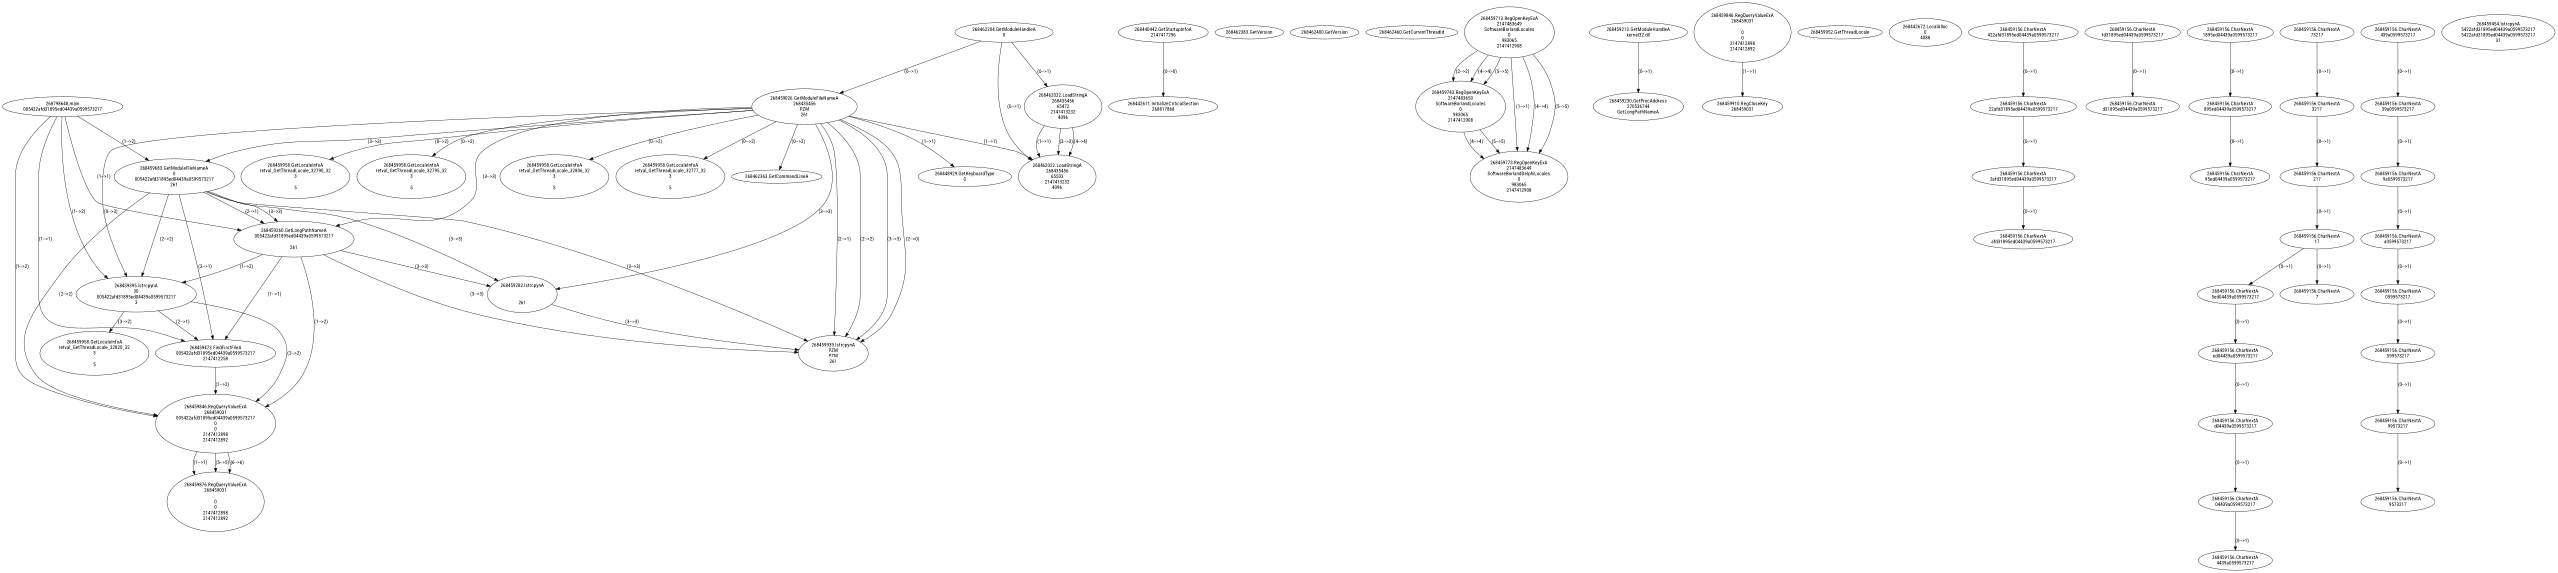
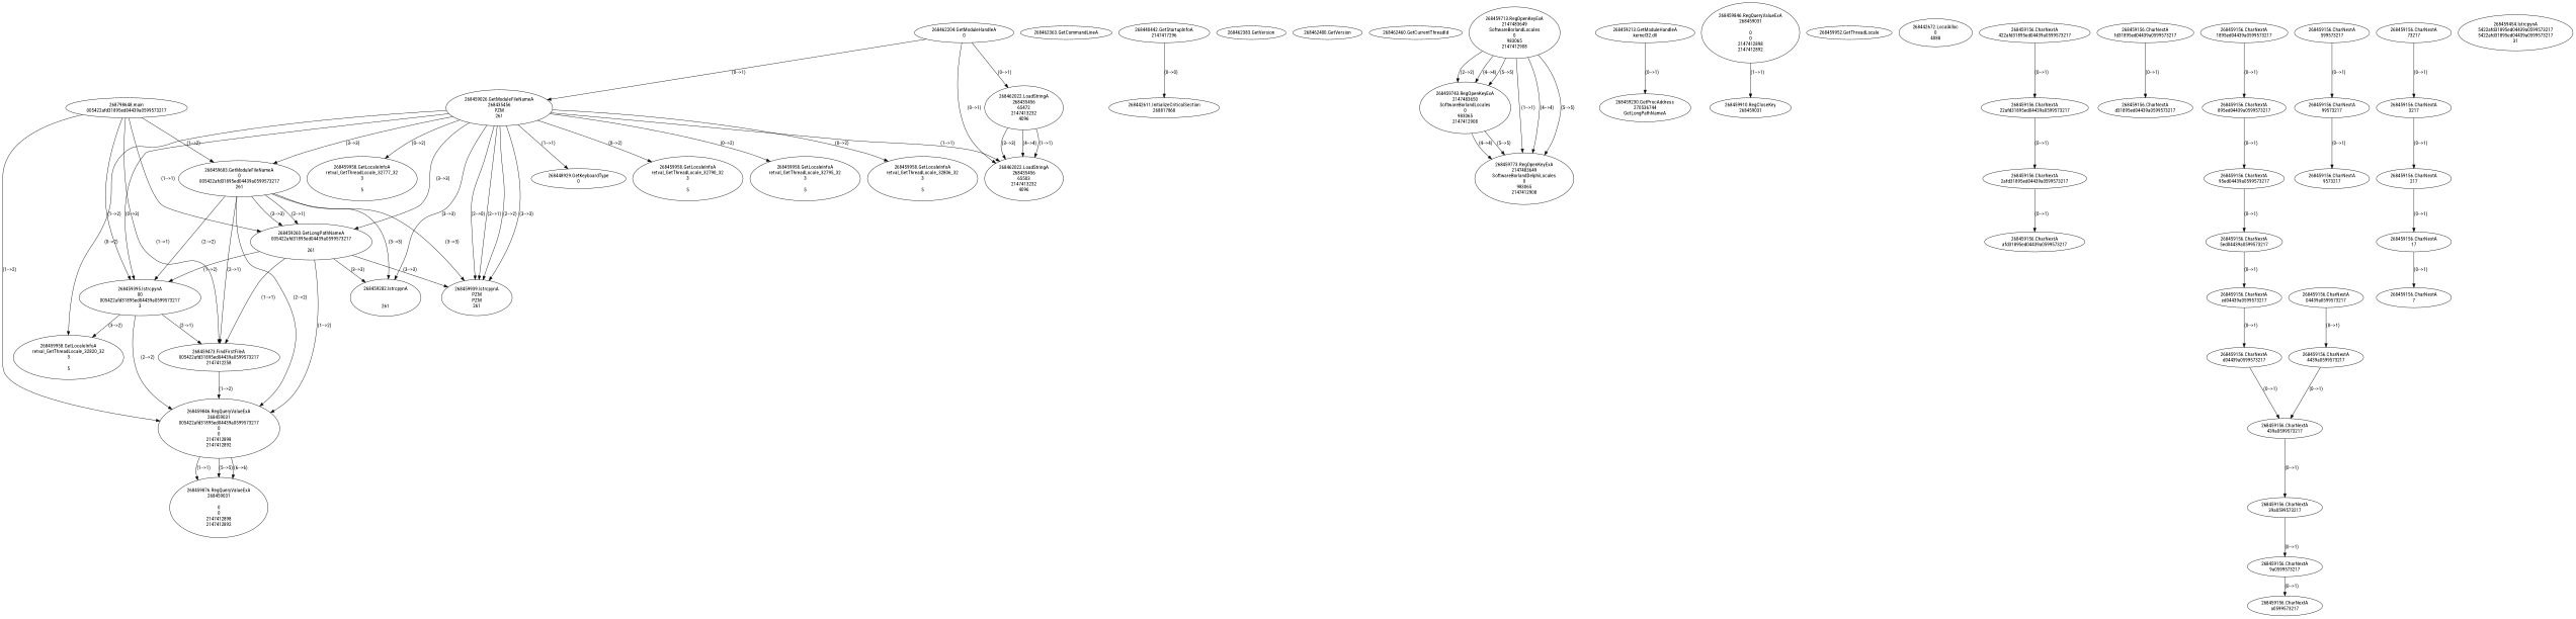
  digraph {
    fontname="Roboto Condensed"
    node [fontname="Roboto Condensed"]
    edge [fontname="Roboto Condensed"]
    n1 [label="268798648.main\n005422afd31895ed04439a0599573217"]
    n2 [label="268459683.GetModuleFileNameA\n0\n005422afd31895ed04439a0599573217\n261"]
    n3 [label="268459260.GetLongPathNameA\n005422afd31895ed04439a0599573217\n\n261"]
    n4 [label="268459395.lstrcpynA\n00\n005422afd31895ed04439a0599573217\n3"]
    n5 [label="268459473.FindFirstFileA\n005422afd31895ed04439a0599573217\n2147412258"]
    n6 [label="268459846.RegQueryValueExA\n268459031\n005422afd31895ed04439a0599573217\n0\n0\n2147412898\n2147412892"]
    n7 [label="268459282.lstrcpynA\n\n\n261"]
    n8 [label="268459939.lstrcpynA\nPZM\nPZM\n261"]
    n9 [label="268459958.GetLocaleInfoA\nretval_GetThreadLocale_32820_32\n3\n\n5"]
    n10 [label="268459876.RegQueryValueExA\n268459031\n\n0\n0\n2147412898\n2147412892"]
    n11 [label="268462204.GetModuleHandleA\n0"]
    n12 [label="268459026.GetModuleFileNameA\n268435456\nPZM\n261"]
    n13 [label="268462022.LoadStringA\n268435456\n65472\n2147413232\n4096"]
    n14 [label="268462022.LoadStringA\n268435456\n65503\n2147413232\n4096"]
    n15 [label="268448929.GetKeyboardType\n0"]
    n16 [label="268459958.GetLocaleInfoA\nretval_GetThreadLocale_32790_32\n3\n\n5"]
    n17 [label="268459958.GetLocaleInfoA\nretval_GetThreadLocale_32795_32\n3\n\n5"]
    n18 [label="268459958.GetLocaleInfoA\nretval_GetThreadLocale_32806_32\n3\n\n5"]
    n19 [label="268459958.GetLocaleInfoA\nretval_GetThreadLocale_32777_32\n3\n\n5"]
    n20 [label="268462363.GetCommandLineA\n"]
    n21 [label="268440442.GetStartupInfoA\n2147417296"]
    n22 [label="268442611.InitializeCriticalSection\n268817868"]
    n23 [label="268462383.GetVersion\n"]
    n24 [label="268462400.GetVersion\n"]
    n25 [label="268462460.GetCurrentThreadId\n"]
    n26 [label="268459713.RegOpenKeyExA\n2147483649\nSoftware\Borland\Locales\n0\n983065\n2147412908"]
    n27 [label="268459743.RegOpenKeyExA\n2147483650\nSoftware\Borland\Locales\n0\n983065\n2147412908"]
    n28 [label="268459773.RegOpenKeyExA\n2147483649\nSoftware\Borland\Delphi\Locales\n0\n983065\n2147412908"]
    n29 [label="268459213.GetModuleHandleA\nkernel32.dll"]
    n30 [label="268459230.GetProcAddress\n270536744\nGetLongPathNameA"]
    n31 [label="268459846.RegQueryValueExA\n268459031\n\n0\n0\n2147412898\n2147412892"]
    n32 [label="268459910.RegCloseKey\n268459031"]
    n33 [label="268459952.GetThreadLocale\n"]
    n34 [label="268442672.LocalAlloc\n0\n4088"]
    n35 [label="268459156.CharNextA\n422afd31895ed04439a0599573217"]
    n36 [label="268459156.CharNextA\n22afd31895ed04439a0599573217"]
    n37 [label="268459156.CharNextA\n2afd31895ed04439a0599573217"]
    n38 [label="268459156.CharNextA\nafd31895ed04439a0599573217"]
    n39 [label="268459156.CharNextA\nfd31895ed04439a0599573217"]
    n40 [label="268459156.CharNextA\nd31895ed04439a0599573217"]
    n41 [label="268459156.CharNextA\n1895ed04439a0599573217"]
    n42 [label="268459156.CharNextA\n895ed04439a0599573217"]
    n43 [label="268459156.CharNextA\n95ed04439a0599573217"]
    n44 [label="268459156.CharNextA\n5ed04439a0599573217"]
    n45 [label="268459156.CharNextA\ned04439a0599573217"]
    n46 [label="268459156.CharNextA\nd04439a0599573217"]
    n47 [label="268459156.CharNextA\n04439a0599573217"]
    n48 [label="268459156.CharNextA\n4439a0599573217"]
    n49 [label="268459156.CharNextA\n439a0599573217"]
    n50 [label="268459156.CharNextA\n39a0599573217"]
    n51 [label="268459156.CharNextA\n9a0599573217"]
    n52 [label="268459156.CharNextA\na0599573217"]
-   n53 [label="268459156.CharNextA\n0599573217"]
    n54 [label="268459156.CharNextA\n599573217"]
    n55 [label="268459156.CharNextA\n99573217"]
    n56 [label="268459156.CharNextA\n9573217"]
    n57 [label="268459156.CharNextA\n73217"]
    n58 [label="268459156.CharNextA\n3217"]
    n59 [label="268459156.CharNextA\n217"]
    n60 [label="268459156.CharNextA\n17"]
    n61 [label="268459156.CharNextA\n7"]
    n62 [label="268459454.lstrcpynA\n5422afd31895ed04439a0599573217\n5422afd31895ed04439a0599573217\n31"]
    n1 -> n2 [label="(1-->2)"]
    n1 -> n3 [label="(1-->1)"]
    n1 -> n4 [label="(1-->2)"]
    n1 -> n5 [label="(1-->1)"]
    n1 -> n6 [label="(1-->2)"]
    n2 -> n3 [label="(2-->1)"]
    n2 -> n3 [label="(3-->3)"]
    n2 -> n4 [label="(2-->2)"]
    n2 -> n5 [label="(2-->1)"]
    n2 -> n6 [label="(2-->2)"]
    n2 -> n7 [label="(3-->3)"]
    n2 -> n8 [label="(3-->3)"]
    n3 -> n4 [label="(1-->2)"]
    n3 -> n5 [label="(1-->1)"]
    n3 -> n6 [label="(1-->2)"]
    n3 -> n7 [label="(3-->3)"]
    n3 -> n8 [label="(3-->3)"]
    n4 -> n5 [label="(2-->1)"]
    n4 -> n6 [label="(2-->2)"]
    n4 -> n9 [label="(3-->2)"]
    n5 -> n6 [label="(1-->2)"]
    n6 -> n10 [label="(1-->1)"]
    n6 -> n10 [label="(5-->5)"]
    n6 -> n10 [label="(6-->6)"]
-   n7 -> n8 [label="(3-->3)"]
    n11 -> n12 [label="(0-->1)"]
    n11 -> n13 [label="(0-->1)"]
    n11 -> n14 [label="(0-->1)"]
    n12 -> n2 [label="(3-->3)"]
    n12 -> n3 [label="(3-->3)"]
    n12 -> n4 [label="(0-->3)"]
    n12 -> n7 [label="(3-->3)"]
    n12 -> n8 [label="(2-->1)"]
    n12 -> n8 [label="(2-->2)"]
    n12 -> n8 [label="(3-->3)"]
    n12 -> n8 [label="(2-->0)"]
-   n12 -> n20 [label="(0-->2)"]
+   n12 -> n9 [label="(0-->2)"]
    n12 -> n14 [label="(1-->1)"]
    n12 -> n15 [label="(1-->1)"]
    n12 -> n16 [label="(0-->2)"]
    n12 -> n17 [label="(0-->2)"]
    n12 -> n18 [label="(0-->2)"]
    n12 -> n19 [label="(0-->2)"]
    n13 -> n14 [label="(1-->1)"]
    n13 -> n14 [label="(3-->3)"]
    n13 -> n14 [label="(4-->4)"]
    n21 -> n22 [label="(0-->0)"]
    n26 -> n27 [label="(2-->2)"]
    n26 -> n27 [label="(4-->4)"]
    n26 -> n27 [label="(5-->5)"]
    n26 -> n28 [label="(1-->1)"]
    n26 -> n28 [label="(4-->4)"]
    n26 -> n28 [label="(5-->5)"]
    n27 -> n28 [label="(4-->4)"]
    n27 -> n28 [label="(5-->5)"]
    n29 -> n30 [label="(0-->1)"]
    n31 -> n32 [label="(1-->1)"]
    n35 -> n36 [label="(0-->1)"]
    n36 -> n37 [label="(0-->1)"]
    n37 -> n38 [label="(0-->1)"]
    n39 -> n40 [label="(0-->1)"]
    n41 -> n42 [label="(0-->1)"]
    n42 -> n43 [label="(0-->1)"]
-   n60 -> n44 [label="(0-->1)"]
+   n43 -> n44 [label="(0-->1)"]
    n44 -> n45 [label="(0-->1)"]
    n45 -> n46 [label="(0-->1)"]
-   n46 -> n47 [label="(0-->1)"]
+   n46 -> n49 [label="(0-->1)"]
    n47 -> n48 [label="(0-->1)"]
+   n48 -> n49 [label="(0-->1)"]
    n49 -> n50 [label="(0-->1)"]
    n50 -> n51 [label="(0-->1)"]
    n51 -> n52 [label="(0-->1)"]
-   n52 -> n53 [label="(0-->1)"]
-   n53 -> n54 [label="(0-->1)"]
    n54 -> n55 [label="(0-->1)"]
    n55 -> n56 [label="(0-->1)"]
    n57 -> n58 [label="(0-->1)"]
    n58 -> n59 [label="(0-->1)"]
    n59 -> n60 [label="(0-->1)"]
    n60 -> n61 [label="(0-->1)"]
  }
